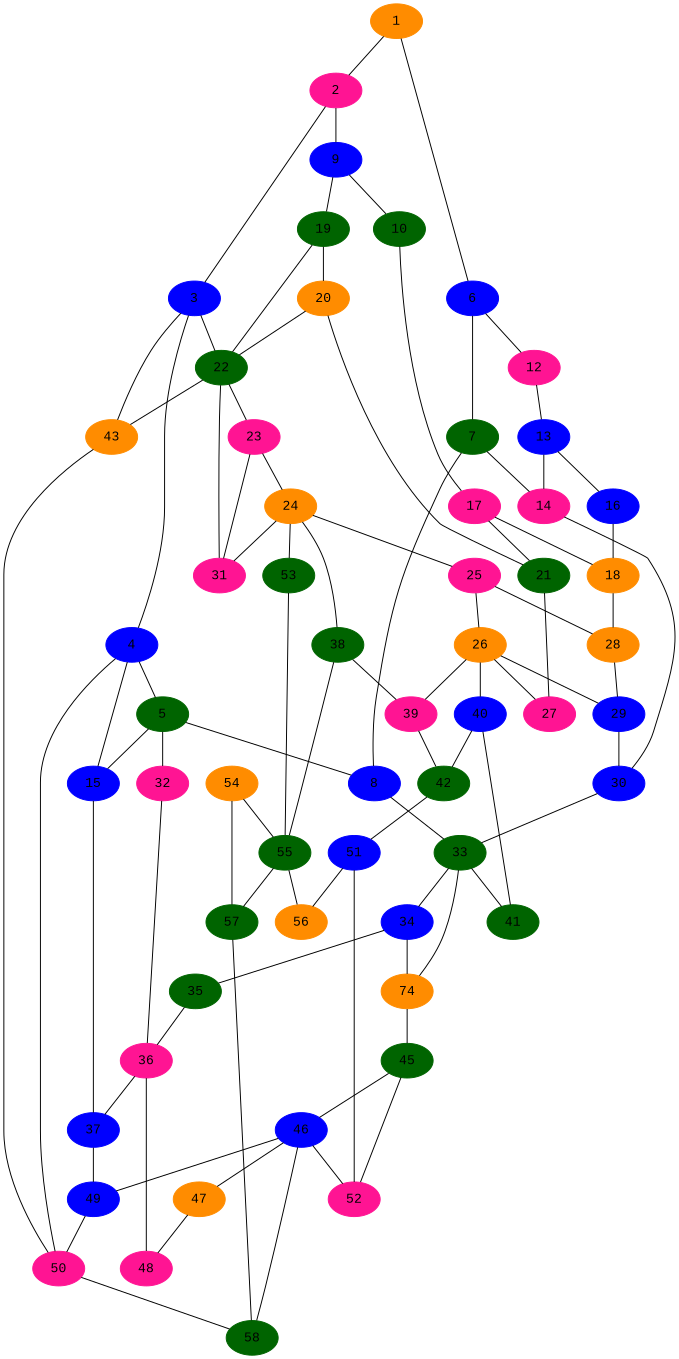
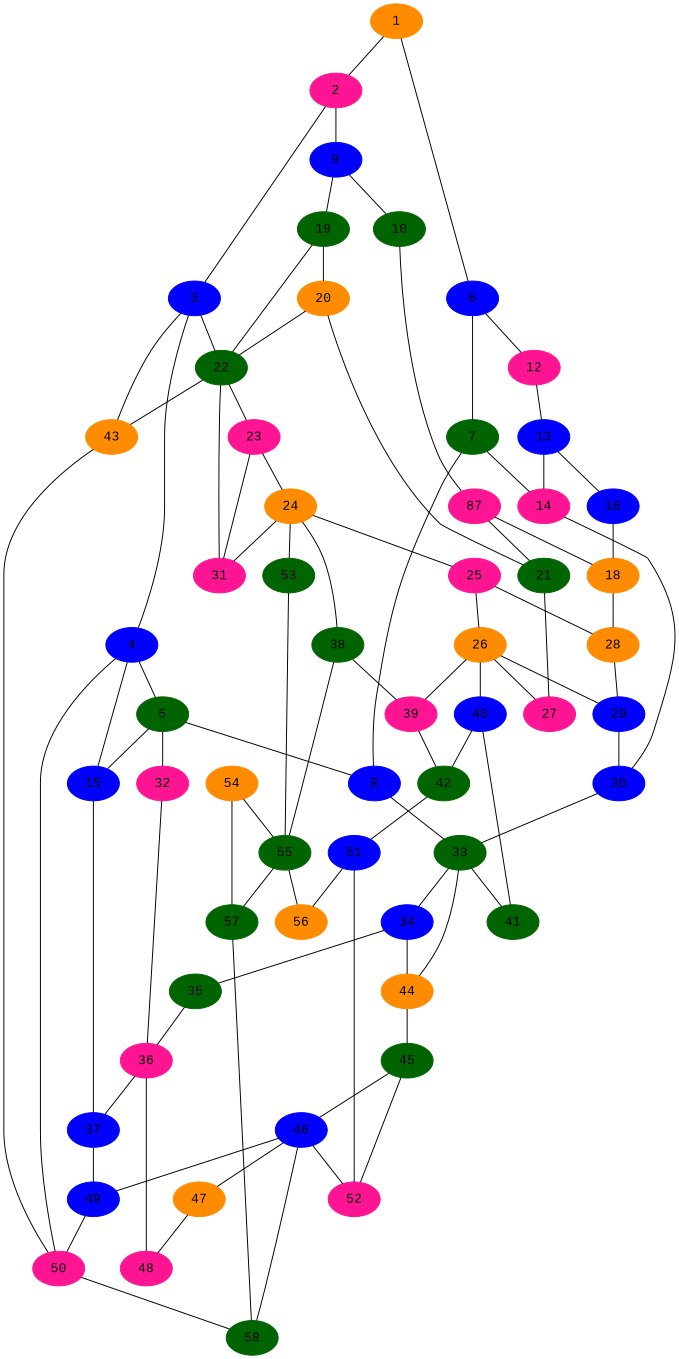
  graph {
    fontname="Liberation Mono"
    node [color=blue fontname="Liberation Mono" style=filled]
    edge [fontname="Liberation Mono" weight=1.0]
    1 [color=darkorange]
    2 [color=deeppink]
    6
    3
    9
    7 [color=darkgreen]
    12 [color=deeppink]
    4
    22 [color=darkgreen]
    43 [color=darkorange]
    10 [color=darkgreen]
    19 [color=darkgreen]
    5 [color=darkgreen]
    15
    50 [color=deeppink]
    23 [color=deeppink]
    31 [color=deeppink]
    8
    32 [color=deeppink]
    37
    58 [color=darkgreen]
    33 [color=darkgreen]
    36 [color=deeppink]
    14 [color=deeppink]
    13
    30
    34
    41 [color=darkgreen]
-   44 [color=darkorange label=74]
-   17 [color=deeppink]
+   44 [color=darkorange]
+   17 [color=deeppink label=87]
    20 [color=darkorange]
    18 [color=darkorange]
    21 [color=darkgreen]
    16
    49
    28 [color=darkorange]
    27 [color=deeppink]
    29
    24 [color=darkorange]
    25 [color=deeppink]
    38 [color=darkgreen]
    53 [color=darkgreen]
    26 [color=darkorange]
    39 [color=deeppink]
    55 [color=darkgreen]
    40
    42 [color=darkgreen]
    48 [color=deeppink]
    35 [color=darkgreen]
    45 [color=darkgreen]
    56 [color=darkorange]
    57 [color=darkgreen]
    51
    52 [color=deeppink]
    54 [color=darkorange]
    46
    47 [color=darkorange]
    1 -- 2
    1 -- 6
    2 -- 3
    2 -- 9
    6 -- 7
    6 -- 12
    3 -- 4
    3 -- 22
    3 -- 43
    9 -- 10
    9 -- 19
    7 -- 8
    7 -- 14
    12 -- 13
    4 -- 5
    4 -- 15
    4 -- 50
    22 -- 43
    22 -- 23
    22 -- 31
    43 -- 50
    10 -- 17
    19 -- 22
    19 -- 20
    5 -- 15
    5 -- 8
    5 -- 32 [weight=2.0]
    15 -- 37
    50 -- 58
    23 -- 31
    23 -- 24
    8 -- 33
    32 -- 36
    37 -- 49
    33 -- 34
    33 -- 41 [weight=2.0]
    33 -- 44
    36 -- 37
    36 -- 48 [weight=2.0]
    14 -- 30
    13 -- 14
    13 -- 16
    30 -- 33
    34 -- 44
    34 -- 35
    44 -- 45
    17 -- 18
    17 -- 21
    20 -- 22
    20 -- 21
    18 -- 28
    21 -- 27
    16 -- 18
    49 -- 50
    28 -- 29
    29 -- 30
    24 -- 31
    24 -- 25
    24 -- 38
    24 -- 53 [weight=2.0]
    25 -- 28
    25 -- 26 [weight=2.0]
    38 -- 39
    38 -- 55
    53 -- 55
    26 -- 27
    26 -- 29
    26 -- 39
    26 -- 40
    39 -- 42
    55 -- 56 [weight=2.0]
    55 -- 57
    40 -- 41
    40 -- 42
    42 -- 51
    35 -- 36 [weight=2.0]
    45 -- 52
    45 -- 46
    57 -- 58
    51 -- 56
    51 -- 52
    54 -- 55
    54 -- 57
    46 -- 58
    46 -- 49
    46 -- 52
    46 -- 47 [weight=2.0]
    47 -- 48
  }
